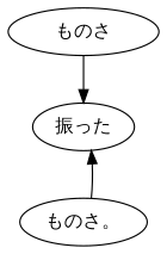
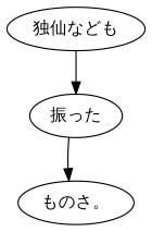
  digraph {
-   n1 [label="ものさ"]
+   n1 [label="独仙なども"]
    n2 [label="振った"]
    n3 [label="ものさ。"]
    n1 -> n2
-   n3 -> n2
+   n2 -> n3
  }
